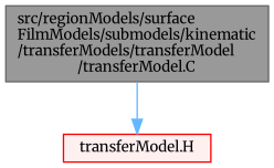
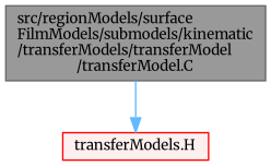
  digraph {
    fontname=Merriweather
    node [fontname=Merriweather fontsize=10 shape=box style=filled]
    n1 [color=gray40 fillcolor=grey60 fontcolor=black height=0.2 label="src/regionModels/surface\lFilmModels/submodels/kinematic\l/transferModels/transferModel\l/transferModel.C" width=0.4]
-   n2 [color=red fillcolor="#FFF0F0" height=0.2 label="transferModel.H" width=0.4]
+   n2 [color=red fillcolor="#FFF0F0" height=0.2 label="transferModels.H" width=0.4]
    n1 -> n2 [color=steelblue1 fontname=Merriweather fontsize=10 labelfontname=Helvetica labelfontsize=10 style=solid]
  }
